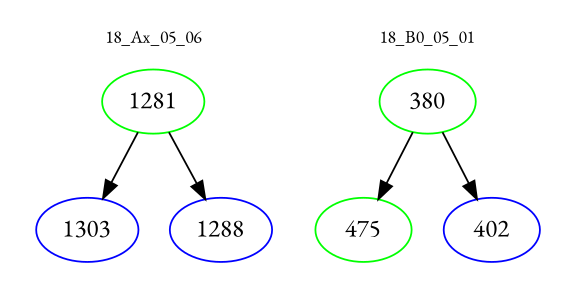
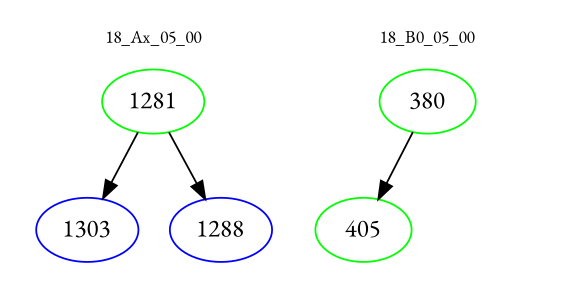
  digraph {
    fontname="EB Garamond"
    node [color=green fontname="EB Garamond"]
    edge [color=black fontname="EB Garamond"]
    n1 [label=1281]
    n2 [color=blue label=1303]
    n3 [color=blue label=1288]
    n4 [label=380]
-   n5 [label=475]
-   n6 [color=blue label=402]
+   n5 [label=405]
    subgraph cluster_1 {
      color=white
      fontsize=10
-     label="18_Ax_05_06"
+     label="18_Ax_05_00"
      n1
      n2
      n3
    }
    subgraph cluster_2 {
      color=white
      fontsize=10
-     label="18_B0_05_01"
+     label="18_B0_05_00"
      n4
      n5
-     n6
    }
    n1 -> n2
    n1 -> n3
    n4 -> n5
-   n4 -> n6
  }
